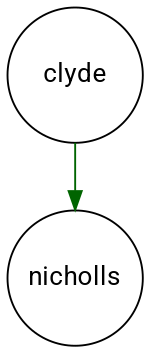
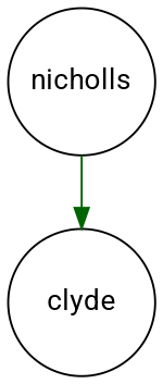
  digraph {
    fontname=Roboto
    node [fillcolor=white fixedsize=true shape=circle style=filled fontname=Roboto]
    clyde [height=1 width=1]
    nicholls [height=1 width=1]
-   clyde -> nicholls [arrowhead=normal color=darkgreen penwidth=1 fontname=Roboto]
+   nicholls -> clyde [arrowhead=normal color=darkgreen penwidth=1 fontname=Roboto]
  }
